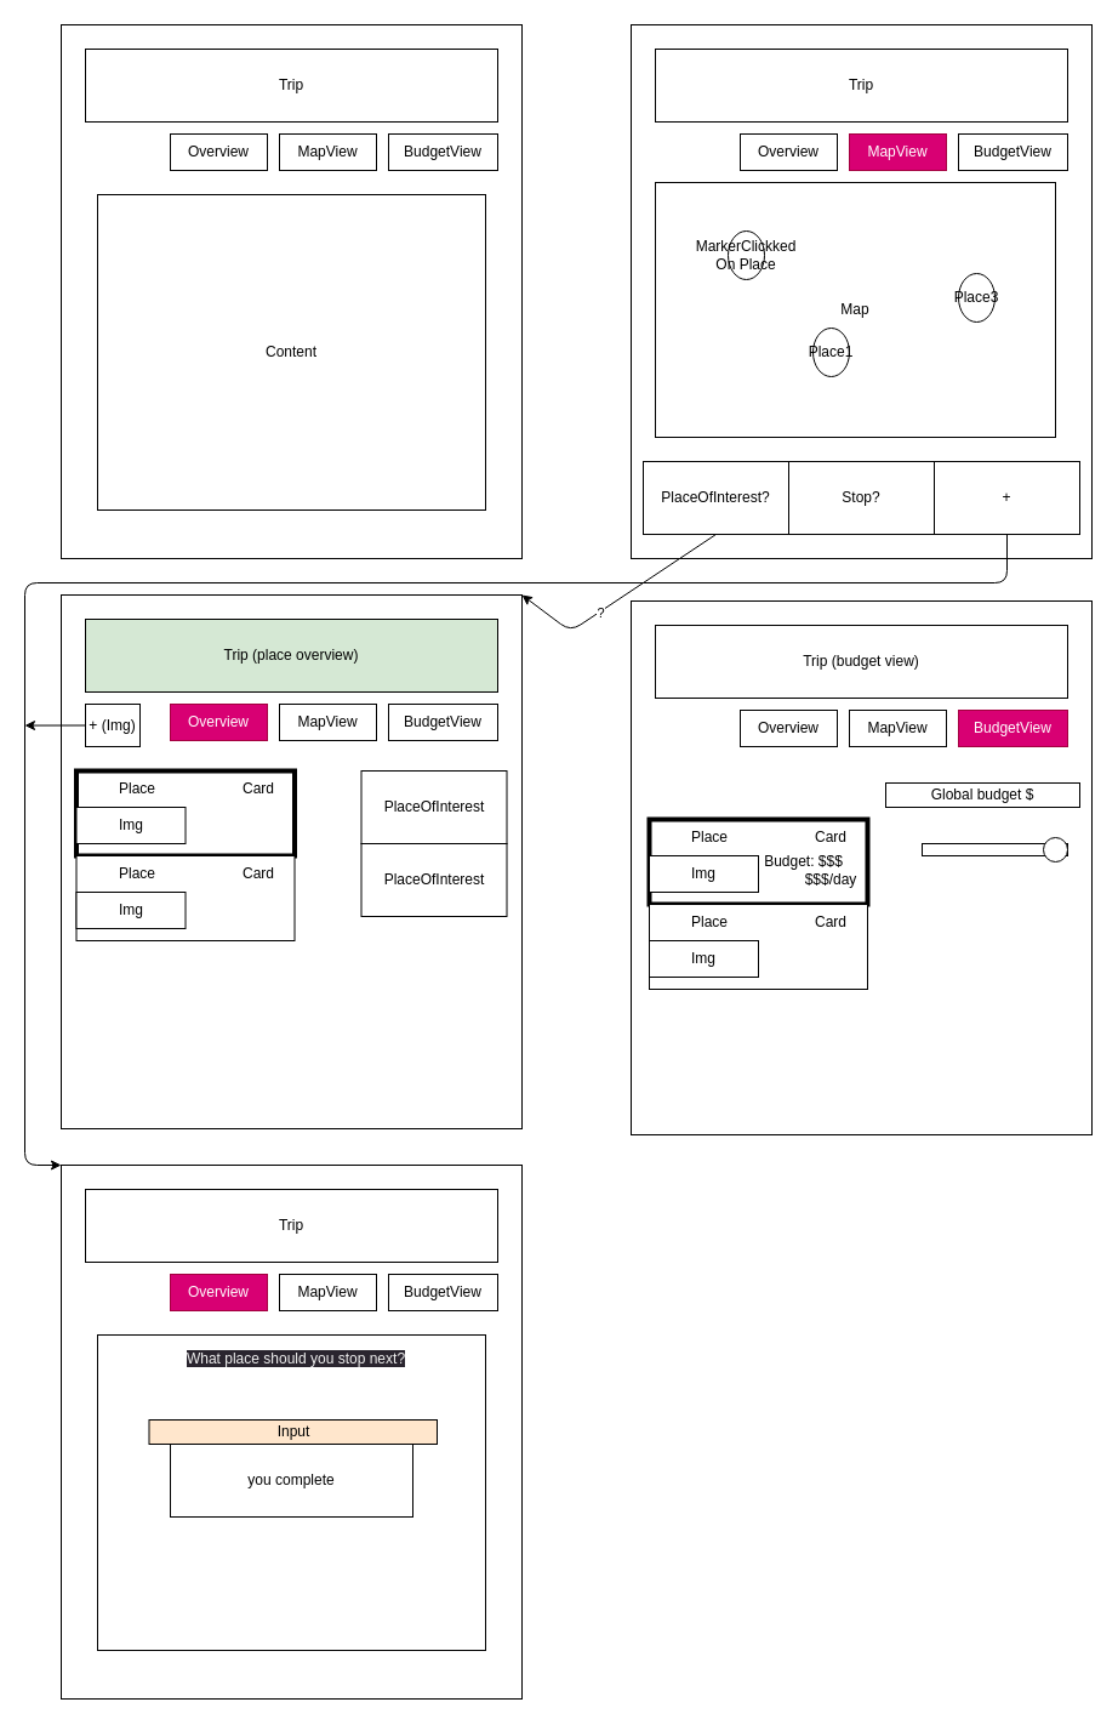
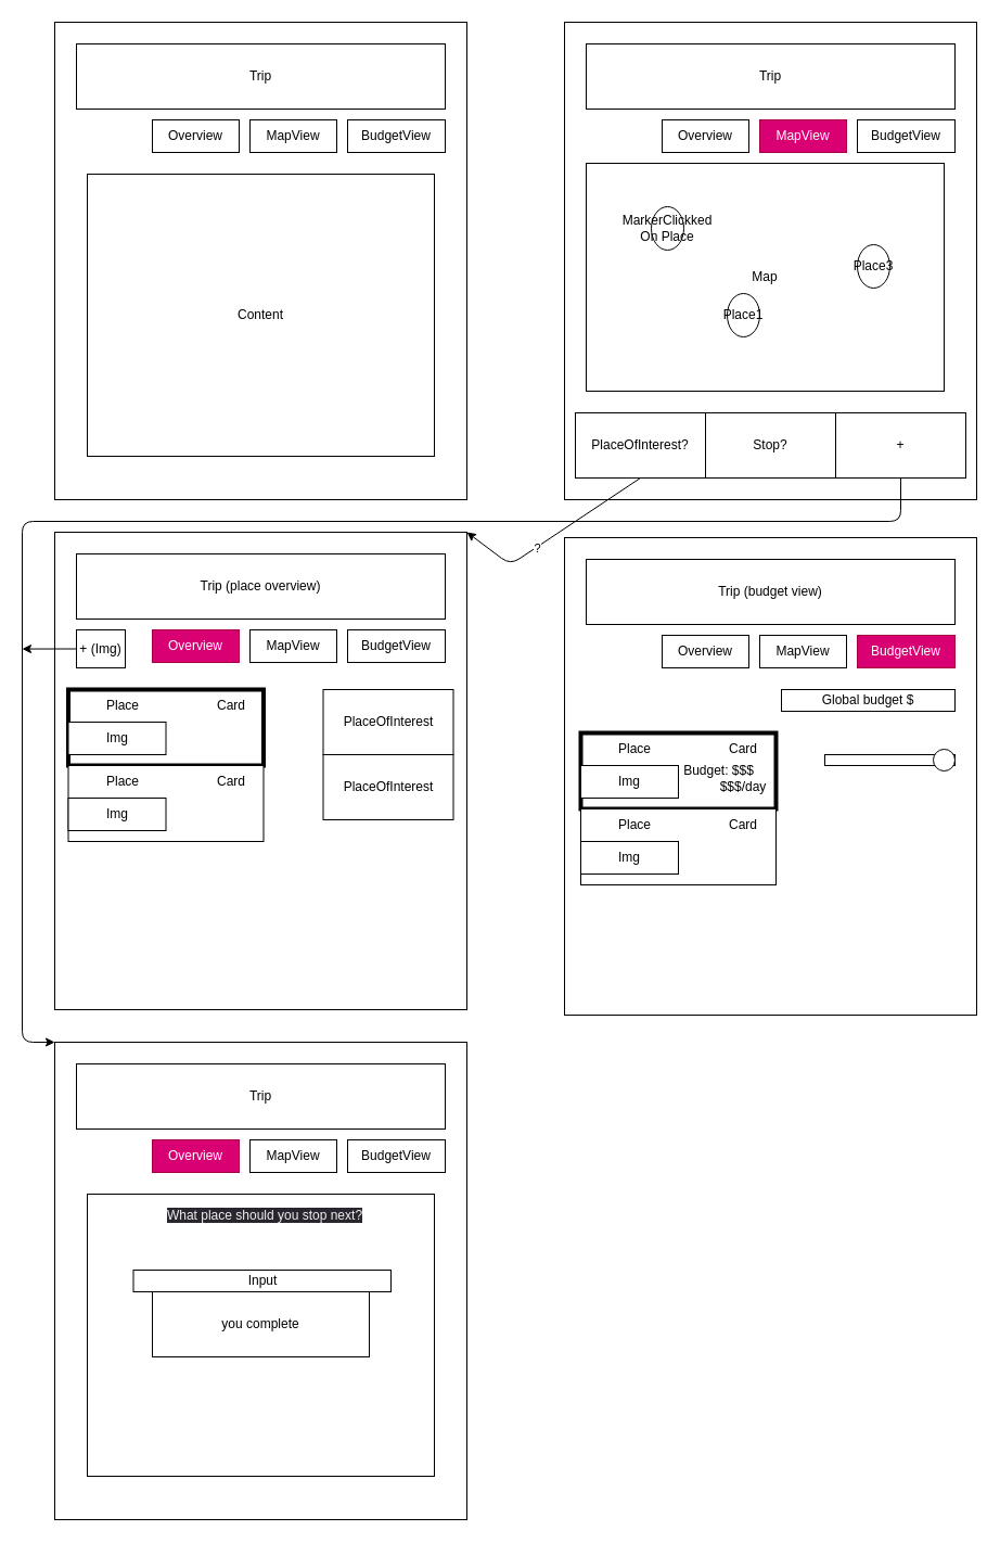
  <mxCell id="0" />
  <mxCell id="1" parent="0" />
  <mxCell id="2" value="" style="rounded=0;whiteSpace=wrap;html=1;" parent="1" vertex="1"><mxGeometry width="380" height="440" as="geometry" x="50" y="20" /></mxCell>
  <mxCell id="3" value="Trip" style="rounded=0;whiteSpace=wrap;html=1;" parent="1" vertex="1"><mxGeometry x="70" y="40" width="340" height="60" as="geometry" /></mxCell>
  <mxCell id="4" value="BudgetView" style="rounded=0;whiteSpace=wrap;html=1;" parent="1" vertex="1"><mxGeometry x="320" y="110" width="90" height="30" as="geometry" /></mxCell>
  <mxCell id="5" value="Overview" style="rounded=0;whiteSpace=wrap;html=1;" parent="1" vertex="1"><mxGeometry x="140" y="110" width="80" height="30" as="geometry" /></mxCell>
  <mxCell id="6" value="MapView" style="rounded=0;whiteSpace=wrap;html=1;" parent="1" vertex="1"><mxGeometry x="230" y="110" width="80" height="30" as="geometry" /></mxCell>
  <mxCell id="7" value="Content" style="rounded=0;whiteSpace=wrap;html=1;" parent="1" vertex="1"><mxGeometry x="80" y="160" width="320" height="260" as="geometry" /></mxCell>
  <mxCell id="8" value="" style="rounded=0;whiteSpace=wrap;html=1;" parent="1" vertex="1"><mxGeometry x="520" width="380" height="440" as="geometry" y="20" /></mxCell>
  <mxCell id="9" value="Trip" style="rounded=0;whiteSpace=wrap;html=1;" parent="1" vertex="1"><mxGeometry x="540" y="40" width="340" height="60" as="geometry" /></mxCell>
  <mxCell id="10" value="BudgetView" style="rounded=0;whiteSpace=wrap;html=1;" parent="1" vertex="1"><mxGeometry x="790" y="110" width="90" height="30" as="geometry" /></mxCell>
  <mxCell id="11" value="Overview" style="rounded=0;whiteSpace=wrap;html=1;" parent="1" vertex="1"><mxGeometry x="610" y="110" width="80" height="30" as="geometry" /></mxCell>
  <mxCell id="12" value="MapView" style="rounded=0;whiteSpace=wrap;html=1;fillColor=#d80073;fontColor=#ffffff;strokeColor=#A50040;" parent="1" vertex="1"><mxGeometry x="700" y="110" width="80" height="30" as="geometry" /></mxCell>
  <mxCell id="13" style="edgeStyle=none;html=1;exitX=0.5;exitY=1;exitDx=0;exitDy=0;entryX=1;entryY=0;entryDx=0;entryDy=0;" parent="1" source="15" target="23" edge="1"><mxGeometry relative="1" as="geometry"><Array as="points"><mxPoint x="470" y="520" /></Array></mxGeometry></mxCell>
  <mxCell id="14" value="?" style="edgeLabel;html=1;align=center;verticalAlign=middle;resizable=0;points=[];" parent="13" vertex="1" connectable="0"><mxGeometry x="0.181" y="1" relative="1" as="geometry"><mxPoint as="offset" /></mxGeometry></mxCell>
  <mxCell id="15" value="PlaceOfInterest?" style="rounded=0;whiteSpace=wrap;html=1;" parent="1" vertex="1"><mxGeometry x="530" y="380" width="120" height="60" as="geometry" /></mxCell>
  <mxCell id="16" value="Stop?" style="rounded=0;whiteSpace=wrap;html=1;" parent="1" vertex="1"><mxGeometry x="650" y="380" width="120" height="60" as="geometry" /></mxCell>
  <mxCell id="17" style="edgeStyle=none;html=1;exitX=0.5;exitY=1;exitDx=0;exitDy=0;entryX=0;entryY=0;entryDx=0;entryDy=0;" parent="1" source="18" target="58" edge="1"><mxGeometry relative="1" as="geometry"><Array as="points"><mxPoint x="830" y="480" /><mxPoint x="20" y="480" /><mxPoint x="20" y="960" /></Array></mxGeometry></mxCell>
  <mxCell id="18" value="+" style="rounded=0;whiteSpace=wrap;html=1;" parent="1" vertex="1"><mxGeometry x="770" y="380" width="120" height="60" as="geometry" /></mxCell>
  <mxCell id="19" value="Map" style="rounded=0;whiteSpace=wrap;html=1;" parent="1" vertex="1"><mxGeometry x="540" y="150" width="330" height="210" as="geometry" /></mxCell>
  <mxCell id="20" value="MarkerClickked&lt;br&gt;On Place" style="ellipse;whiteSpace=wrap;html=1;" parent="1" vertex="1"><mxGeometry x="600" y="190" width="30" height="40" as="geometry" /></mxCell>
  <mxCell id="21" value="Place1" style="ellipse;whiteSpace=wrap;html=1;" parent="1" vertex="1"><mxGeometry x="670" y="270" width="30" height="40" as="geometry" /></mxCell>
  <mxCell id="22" value="Place3" style="ellipse;whiteSpace=wrap;html=1;" parent="1" vertex="1"><mxGeometry x="790" y="225" width="30" height="40" as="geometry" /></mxCell>
  <mxCell id="23" value="" style="rounded=0;whiteSpace=wrap;html=1;" parent="1" vertex="1"><mxGeometry y="490" width="380" height="440" as="geometry" x="50" /></mxCell>
- <mxCell id="24" value="Trip (place overview)" style="rounded=0;whiteSpace=wrap;html=1;fillColor=#d5e8d4;" parent="1" vertex="1"><mxGeometry x="70" y="510" width="340" height="60" as="geometry" /></mxCell>
+ <mxCell id="24" value="Trip (place overview)" style="rounded=0;whiteSpace=wrap;html=1;" parent="1" vertex="1"><mxGeometry x="70" y="510" width="340" height="60" as="geometry" /></mxCell>
  <mxCell id="25" value="BudgetView" style="rounded=0;whiteSpace=wrap;html=1;" parent="1" vertex="1"><mxGeometry x="320" y="580" width="90" height="30" as="geometry" /></mxCell>
  <mxCell id="26" value="Overview" style="rounded=0;whiteSpace=wrap;html=1;fillColor=#d80073;fontColor=#ffffff;strokeColor=#A50040;" parent="1" vertex="1"><mxGeometry x="140" y="580" width="80" height="30" as="geometry" /></mxCell>
  <mxCell id="27" value="MapView" style="rounded=0;whiteSpace=wrap;html=1;" parent="1" vertex="1"><mxGeometry x="230" y="580" width="80" height="30" as="geometry" /></mxCell>
  <mxCell id="28" value="" style="rounded=0;whiteSpace=wrap;html=1;strokeWidth=4;" parent="1" vertex="1"><mxGeometry x="62.5" y="635" width="180" height="70" as="geometry" /></mxCell>
  <mxCell id="29" value="Card" style="text;html=1;strokeColor=none;fillColor=none;align=center;verticalAlign=middle;whiteSpace=wrap;rounded=0;" parent="1" vertex="1"><mxGeometry x="182.5" y="635" width="60" height="30" as="geometry" /></mxCell>
  <mxCell id="30" value="Img" style="rounded=0;whiteSpace=wrap;html=1;" parent="1" vertex="1"><mxGeometry x="62.5" y="665" width="90" height="30" as="geometry" /></mxCell>
  <mxCell id="31" value="PlaceOfInterest" style="rounded=0;whiteSpace=wrap;html=1;" parent="1" vertex="1"><mxGeometry x="297.5" y="635" width="120" height="60" as="geometry" /></mxCell>
  <mxCell id="32" value="Place" style="text;html=1;strokeColor=none;fillColor=none;align=center;verticalAlign=middle;whiteSpace=wrap;rounded=0;" parent="1" vertex="1"><mxGeometry x="82.5" y="635" width="60" height="30" as="geometry" /></mxCell>
  <mxCell id="33" value="" style="rounded=0;whiteSpace=wrap;html=1;" parent="1" vertex="1"><mxGeometry x="62.5" y="705" width="180" height="70" as="geometry" /></mxCell>
  <mxCell id="34" value="Card" style="text;html=1;strokeColor=none;fillColor=none;align=center;verticalAlign=middle;whiteSpace=wrap;rounded=0;" parent="1" vertex="1"><mxGeometry x="182.5" y="705" width="60" height="30" as="geometry" /></mxCell>
  <mxCell id="35" value="Img" style="rounded=0;whiteSpace=wrap;html=1;" parent="1" vertex="1"><mxGeometry x="62.5" y="735" width="90" height="30" as="geometry" /></mxCell>
  <mxCell id="36" value="PlaceOfInterest" style="rounded=0;whiteSpace=wrap;html=1;" parent="1" vertex="1"><mxGeometry x="297.5" y="695" width="120" height="60" as="geometry" /></mxCell>
  <mxCell id="37" value="Place" style="text;html=1;strokeColor=none;fillColor=none;align=center;verticalAlign=middle;whiteSpace=wrap;rounded=0;" parent="1" vertex="1"><mxGeometry x="82.5" y="705" width="60" height="30" as="geometry" /></mxCell>
  <mxCell id="38" value="" style="rounded=0;whiteSpace=wrap;html=1;" parent="1" vertex="1"><mxGeometry x="520" y="495" width="380" height="440" as="geometry" /></mxCell>
  <mxCell id="39" value="Trip (budget view)" style="rounded=0;whiteSpace=wrap;html=1;" parent="1" vertex="1"><mxGeometry x="540" y="515" width="340" height="60" as="geometry" /></mxCell>
  <mxCell id="40" value="BudgetView" style="rounded=0;whiteSpace=wrap;html=1;fillColor=#d80073;fontColor=#ffffff;strokeColor=#A50040;" parent="1" vertex="1"><mxGeometry x="790" y="585" width="90" height="30" as="geometry" /></mxCell>
  <mxCell id="41" value="Overview" style="rounded=0;whiteSpace=wrap;html=1;" parent="1" vertex="1"><mxGeometry x="610" y="585" width="80" height="30" as="geometry" /></mxCell>
  <mxCell id="42" value="MapView" style="rounded=0;whiteSpace=wrap;html=1;" parent="1" vertex="1"><mxGeometry x="700" y="585" width="80" height="30" as="geometry" /></mxCell>
  <mxCell id="43" value="" style="rounded=0;whiteSpace=wrap;html=1;strokeWidth=4;" parent="1" vertex="1"><mxGeometry x="535" y="675" width="180" height="70" as="geometry" /></mxCell>
  <mxCell id="44" value="Card" style="text;html=1;strokeColor=none;fillColor=none;align=center;verticalAlign=middle;whiteSpace=wrap;rounded=0;" parent="1" vertex="1"><mxGeometry x="655" y="675" width="60" height="30" as="geometry" /></mxCell>
  <mxCell id="45" value="Img" style="rounded=0;whiteSpace=wrap;html=1;" parent="1" vertex="1"><mxGeometry x="535" y="705" width="90" height="30" as="geometry" /></mxCell>
  <mxCell id="46" value="Place" style="text;html=1;strokeColor=none;fillColor=none;align=center;verticalAlign=middle;whiteSpace=wrap;rounded=0;" parent="1" vertex="1"><mxGeometry x="555" y="675" width="60" height="30" as="geometry" /></mxCell>
  <mxCell id="47" value="" style="rounded=0;whiteSpace=wrap;html=1;" parent="1" vertex="1"><mxGeometry x="535" y="745" width="180" height="70" as="geometry" /></mxCell>
  <mxCell id="48" value="Card" style="text;html=1;strokeColor=none;fillColor=none;align=center;verticalAlign=middle;whiteSpace=wrap;rounded=0;" parent="1" vertex="1"><mxGeometry x="655" y="745" width="60" height="30" as="geometry" /></mxCell>
  <mxCell id="49" value="Img" style="rounded=0;whiteSpace=wrap;html=1;" parent="1" vertex="1"><mxGeometry x="535" y="775" width="90" height="30" as="geometry" /></mxCell>
  <mxCell id="50" value="Place" style="text;html=1;strokeColor=none;fillColor=none;align=center;verticalAlign=middle;whiteSpace=wrap;rounded=0;" parent="1" vertex="1"><mxGeometry x="555" y="745" width="60" height="30" as="geometry" /></mxCell>
  <mxCell id="51" value="Budget: $$$" style="text;html=1;strokeColor=none;fillColor=none;align=center;verticalAlign=middle;whiteSpace=wrap;rounded=0;" parent="1" vertex="1"><mxGeometry x="620" y="695" width="85" height="30" as="geometry" /></mxCell>
- <mxCell id="52" value="Global budget $" style="rounded=0;whiteSpace=wrap;html=1;" parent="1" vertex="1"><mxGeometry x="730" y="645" width="160" height="20" as="geometry" /></mxCell>
+ <mxCell id="52" value="Global budget $" style="rounded=0;whiteSpace=wrap;html=1;" parent="1" vertex="1"><mxGeometry x="720" y="635" width="160" height="20" as="geometry" /></mxCell>
  <mxCell id="53" value="" style="rounded=0;whiteSpace=wrap;html=1;" parent="1" vertex="1"><mxGeometry x="760" y="695" width="120" height="10" as="geometry" /></mxCell>
  <mxCell id="54" value="" style="ellipse;whiteSpace=wrap;html=1;aspect=fixed;" parent="1" vertex="1"><mxGeometry x="860" y="690" width="20" height="20" as="geometry" /></mxCell>
  <mxCell id="55" value="$$$/day" style="text;html=1;strokeColor=none;fillColor=none;align=center;verticalAlign=middle;whiteSpace=wrap;rounded=0;" parent="1" vertex="1"><mxGeometry x="655" y="710" width="60" height="30" as="geometry" /></mxCell>
  <mxCell id="56" style="edgeStyle=none;html=1;exitX=0;exitY=0.5;exitDx=0;exitDy=0;" parent="1" source="57" edge="1"><mxGeometry relative="1" as="geometry"><mxPoint x="20" y="597.571" as="targetPoint" /></mxGeometry></mxCell>
  <mxCell id="57" value="+ (Img)" style="rounded=0;whiteSpace=wrap;html=1;" parent="1" vertex="1"><mxGeometry x="70" y="580" width="45" height="35" as="geometry" /></mxCell>
  <mxCell id="58" value="" style="rounded=0;whiteSpace=wrap;html=1;" parent="1" vertex="1"><mxGeometry y="960" width="380" height="440" as="geometry" x="50" /></mxCell>
  <mxCell id="59" value="Trip" style="rounded=0;whiteSpace=wrap;html=1;" parent="1" vertex="1"><mxGeometry x="70" y="980" width="340" height="60" as="geometry" /></mxCell>
  <mxCell id="60" value="BudgetView" style="rounded=0;whiteSpace=wrap;html=1;" parent="1" vertex="1"><mxGeometry x="320" y="1050" width="90" height="30" as="geometry" /></mxCell>
  <mxCell id="61" value="Overview" style="rounded=0;whiteSpace=wrap;html=1;fillColor=#d80073;fontColor=#ffffff;strokeColor=#A50040;" parent="1" vertex="1"><mxGeometry x="140" y="1050" width="80" height="30" as="geometry" /></mxCell>
  <mxCell id="62" value="MapView" style="rounded=0;whiteSpace=wrap;html=1;" parent="1" vertex="1"><mxGeometry x="230" y="1050" width="80" height="30" as="geometry" /></mxCell>
  <mxCell id="63" value="" style="rounded=0;whiteSpace=wrap;html=1;" parent="1" vertex="1"><mxGeometry x="80" y="1100" width="320" height="260" as="geometry" /></mxCell>
  <mxCell id="64" value="&lt;span style=&quot;color: rgb(240, 240, 240); font-family: Helvetica; font-size: 12px; font-style: normal; font-variant-ligatures: normal; font-variant-caps: normal; font-weight: 400; letter-spacing: normal; orphans: 2; text-align: center; text-indent: 0px; text-transform: none; widows: 2; word-spacing: 0px; -webkit-text-stroke-width: 0px; background-color: rgb(42, 37, 47); text-decoration-thickness: initial; text-decoration-style: initial; text-decoration-color: initial; float: none; display: inline !important;&quot;&gt;What place should you stop next?&lt;/span&gt;" style="text;html=1;strokeColor=none;fillColor=none;align=center;verticalAlign=middle;whiteSpace=wrap;rounded=0;" parent="1" vertex="1"><mxGeometry x="120" y="1105" width="247.5" height="30" as="geometry" /></mxCell>
- <mxCell id="65" value="Input" style="rounded=0;whiteSpace=wrap;html=1;fillColor=#ffe6cc;" parent="1" vertex="1"><mxGeometry x="122.5" y="1170" width="237.5" height="20" as="geometry" /></mxCell>
+ <mxCell id="65" value="Input" style="rounded=0;whiteSpace=wrap;html=1;" parent="1" vertex="1"><mxGeometry x="122.5" y="1170" width="237.5" height="20" as="geometry" /></mxCell>
  <mxCell id="66" value="" style="edgeStyle=none;html=1;" parent="1" source="68" target="65" edge="1"><mxGeometry relative="1" as="geometry" /></mxCell>
  <mxCell id="67" value="" style="edgeStyle=none;html=1;" parent="1" source="68" target="65" edge="1"><mxGeometry relative="1" as="geometry" /></mxCell>
  <mxCell id="68" value="you complete" style="rounded=0;whiteSpace=wrap;html=1;" parent="1" vertex="1"><mxGeometry x="140" y="1190" width="200" height="60" as="geometry" /></mxCell>
